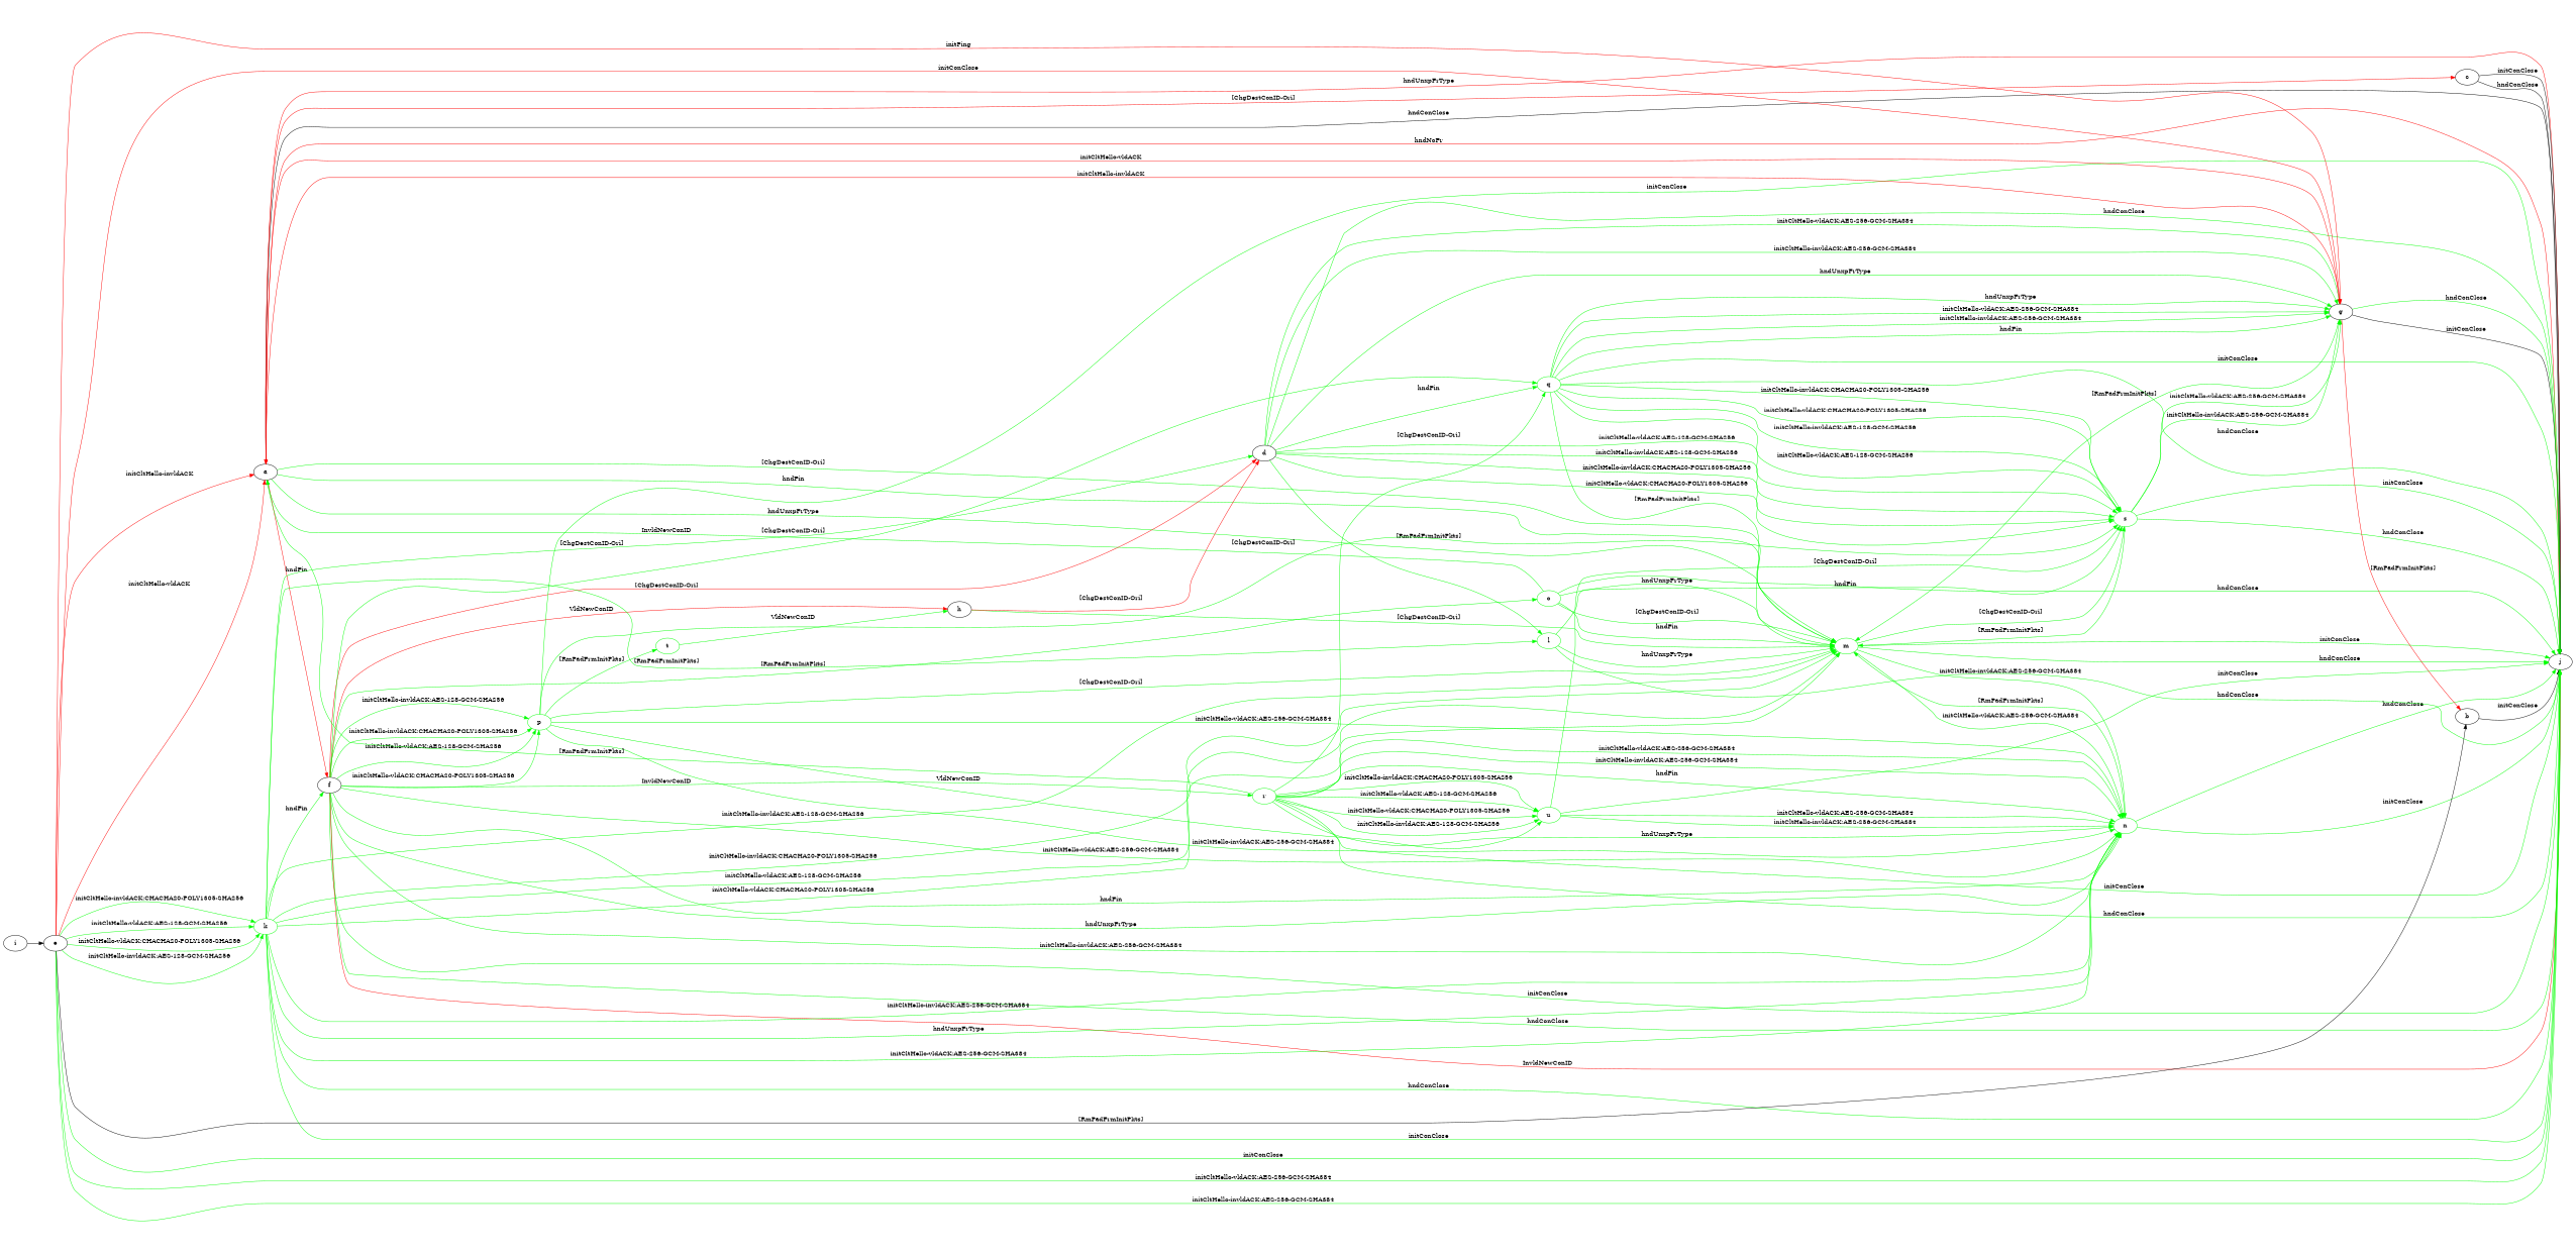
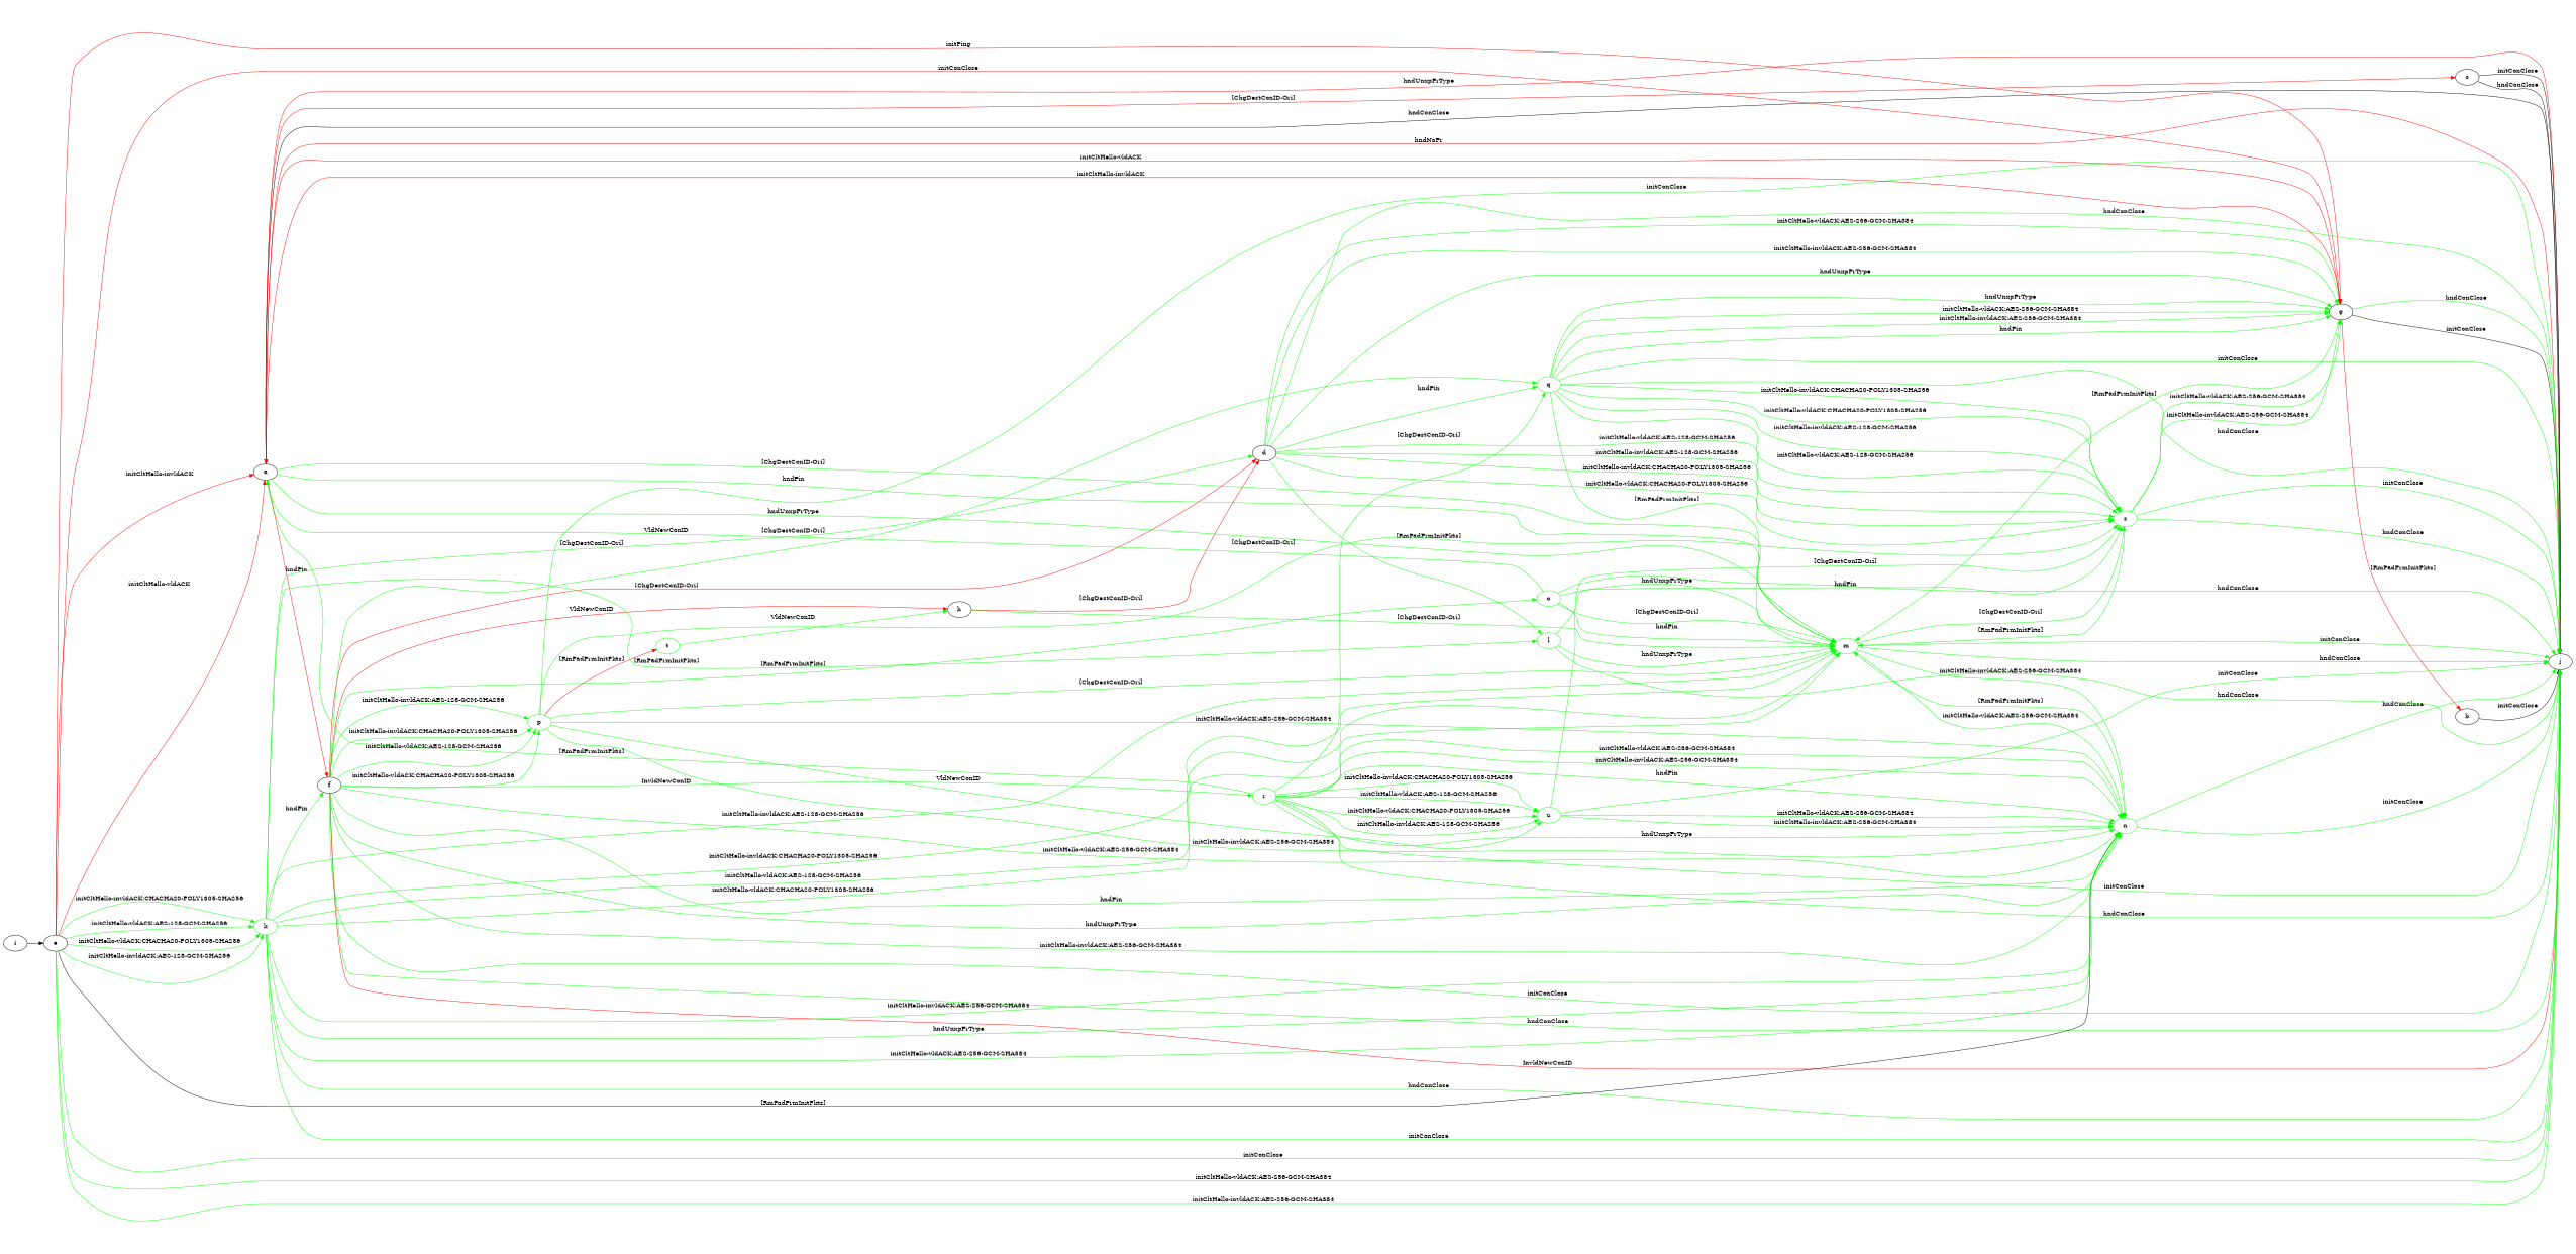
  digraph {
    rankdir=LR
    node [color=green]
    edge [color=green]
    a [color=""]
    c [color=""]
    f [color=""]
    j [color=""]
    m
    d [color=""]
    q
    h [color=""]
    n
    o
    p
    r
    s
    g [color=""]
    l
    t
    u
    b [color=""]
    e [color=""]
    k
    i [color=""]
    a -> c [color=red label="[ChgDestConID-Ori] "]
    a -> f [color=red label="hndFin "]
    a -> j [label="hndConClose " color=""]
    a -> j [color=red label="hndNoFr "]
    a -> j [color=red label="hndUnxpFrType "]
    a -> m [label="hndFin "]
    a -> m [label="hndUnxpFrType "]
    a -> m [label="[ChgDestConID-Ori] "]
    c -> j [label="initConClose " color=""]
    c -> j [label="hndConClose " color=""]
    f -> j [label="initConClose "]
    f -> j [label="hndConClose "]
    f -> j [color=red label="InvldNewConID "]
    f -> d [color=red label="[ChgDestConID-Ori] "]
    f -> q [label="[ChgDestConID-Ori] "]
    f -> h [color=red label="VldNewConID "]
    f -> n [label="initCltHello-vldACK:AES-256-GCM-SHA384 "]
    f -> n [label="initCltHello-invldACK:AES-256-GCM-SHA384 "]
    f -> n [label="hndFin "]
    f -> n [label="hndUnxpFrType "]
    f -> o [label="[RmPadFrmInitPkts] "]
    f -> p [label="initCltHello-vldACK:AES-128-GCM-SHA256 "]
    f -> p [label="initCltHello-vldACK:CHACHA20-POLY1305-SHA256 "]
    f -> p [label="initCltHello-invldACK:AES-128-GCM-SHA256 "]
    f -> p [label="initCltHello-invldACK:CHACHA20-POLY1305-SHA256 "]
    f -> r [label="InvldNewConID "]
    m -> j [label="initConClose "]
    m -> j [label="hndConClose "]
    m -> n [label="initCltHello-vldACK:AES-256-GCM-SHA384 "]
    m -> n [label="initCltHello-invldACK:AES-256-GCM-SHA384 "]
    m -> s [label="[ChgDestConID-Ori] "]
    d -> j [label="hndConClose "]
    d -> q [label="hndFin "]
    d -> s [label="initCltHello-vldACK:AES-128-GCM-SHA256 "]
    d -> s [label="initCltHello-vldACK:CHACHA20-POLY1305-SHA256 "]
    d -> s [label="initCltHello-invldACK:AES-128-GCM-SHA256 "]
    d -> s [label="initCltHello-invldACK:CHACHA20-POLY1305-SHA256 "]
    d -> g [label="initCltHello-vldACK:AES-256-GCM-SHA384 "]
    d -> g [label="initCltHello-invldACK:AES-256-GCM-SHA384 "]
    d -> g [label="hndUnxpFrType "]
    d -> l [label="[RmPadFrmInitPkts] "]
    q -> j [label="initConClose "]
    q -> j [label="hndConClose "]
    q -> m [label="[RmPadFrmInitPkts] "]
    q -> s [label="initCltHello-vldACK:AES-128-GCM-SHA256 "]
    q -> s [label="initCltHello-vldACK:CHACHA20-POLY1305-SHA256 "]
    q -> s [label="initCltHello-invldACK:AES-128-GCM-SHA256 "]
    q -> s [label="initCltHello-invldACK:CHACHA20-POLY1305-SHA256 "]
    q -> g [label="initCltHello-vldACK:AES-256-GCM-SHA384 "]
    q -> g [label="initCltHello-invldACK:AES-256-GCM-SHA384 "]
    q -> g [label="hndFin "]
    q -> g [label="hndUnxpFrType "]
    h -> m [label="[ChgDestConID-Ori] "]
    h -> d [color=red label="[ChgDestConID-Ori] "]
    n -> j [label="initConClose "]
    n -> j [label="hndConClose "]
    n -> m [label="[RmPadFrmInitPkts] "]
-   o -> a [label="InvldNewConID "]
+   o -> a [label="VldNewConID "]
    o -> j [label="hndConClose "]
    o -> m [label="hndFin "]
    o -> m [label="hndUnxpFrType "]
    o -> m [label="[ChgDestConID-Ori] "]
    p -> j [label="initConClose "]
    p -> m [label="[ChgDestConID-Ori] "]
    p -> n [label="initCltHello-vldACK:AES-256-GCM-SHA384 "]
    p -> n [label="initCltHello-invldACK:AES-256-GCM-SHA384 "]
    p -> s [label="[ChgDestConID-Ori] "]
-   p -> t [label="[RmPadFrmInitPkts] "]
+   p -> t [color=red label="[RmPadFrmInitPkts] "]
    p -> u [label="VldNewConID "]
    r -> a [label="[RmPadFrmInitPkts] "]
    r -> j [label="initConClose "]
    r -> j [label="hndConClose "]
    r -> q [label="[ChgDestConID-Ori] "]
    r -> n [label="initCltHello-vldACK:AES-256-GCM-SHA384 "]
    r -> n [label="initCltHello-invldACK:AES-256-GCM-SHA384 "]
    r -> n [label="hndFin "]
    r -> n [label="hndUnxpFrType "]
    r -> u [label="initCltHello-vldACK:AES-128-GCM-SHA256 "]
    r -> u [label="initCltHello-vldACK:CHACHA20-POLY1305-SHA256 "]
    r -> u [label="initCltHello-invldACK:AES-128-GCM-SHA256 "]
    r -> u [label="initCltHello-invldACK:CHACHA20-POLY1305-SHA256 "]
    s -> j [label="initConClose "]
    s -> j [label="hndConClose "]
    s -> m [label="[RmPadFrmInitPkts] "]
    s -> g [label="initCltHello-vldACK:AES-256-GCM-SHA384 "]
    s -> g [label="initCltHello-invldACK:AES-256-GCM-SHA384 "]
    g -> a [color=red label="initCltHello-vldACK "]
    g -> a [color=red label="initCltHello-invldACK "]
    g -> j [label="initConClose " color=""]
    g -> j [label="hndConClose "]
    g -> m [label="[RmPadFrmInitPkts] "]
    g -> b [color=red label="[RmPadFrmInitPkts] "]
    l -> j [label="hndConClose "]
    l -> m [label="hndUnxpFrType "]
    l -> s [label="hndFin "]
    t -> h [label="VldNewConID "]
    u -> j [label="initConClose "]
    u -> n [label="initCltHello-vldACK:AES-256-GCM-SHA384 "]
    u -> n [label="initCltHello-invldACK:AES-256-GCM-SHA384 "]
    u -> s [label="[ChgDestConID-Ori] "]
    b -> j [label="initConClose " color=""]
    e -> a [color=red label="initCltHello-vldACK "]
    e -> a [color=red label="initCltHello-invldACK "]
    e -> j [label="initConClose "]
    e -> j [label="initCltHello-vldACK:AES-256-GCM-SHA384 "]
    e -> j [label="initCltHello-invldACK:AES-256-GCM-SHA384 "]
    e -> g [color=red label="initPing "]
    e -> g [color=red label="initConClose "]
-   e -> b [label="[RmPadFrmInitPkts] " color=""]
+   e -> n [label="[RmPadFrmInitPkts] " color=""]
    e -> k [label="initCltHello-vldACK:AES-128-GCM-SHA256 "]
    e -> k [label="initCltHello-vldACK:CHACHA20-POLY1305-SHA256 "]
    e -> k [label="initCltHello-invldACK:AES-128-GCM-SHA256 "]
    e -> k [label="initCltHello-invldACK:CHACHA20-POLY1305-SHA256 "]
    k -> f [label="hndFin "]
    k -> j [label="initConClose "]
    k -> j [label="hndConClose "]
    k -> m [label="initCltHello-vldACK:AES-128-GCM-SHA256 "]
    k -> m [label="initCltHello-vldACK:CHACHA20-POLY1305-SHA256 "]
    k -> m [label="initCltHello-invldACK:AES-128-GCM-SHA256 "]
    k -> m [label="initCltHello-invldACK:CHACHA20-POLY1305-SHA256 "]
    k -> d [label="[ChgDestConID-Ori] "]
    k -> n [label="initCltHello-vldACK:AES-256-GCM-SHA384 "]
    k -> n [label="initCltHello-invldACK:AES-256-GCM-SHA384 "]
    k -> n [label="hndUnxpFrType "]
    k -> l [label="[RmPadFrmInitPkts] "]
    i -> e [color=""]
  }
